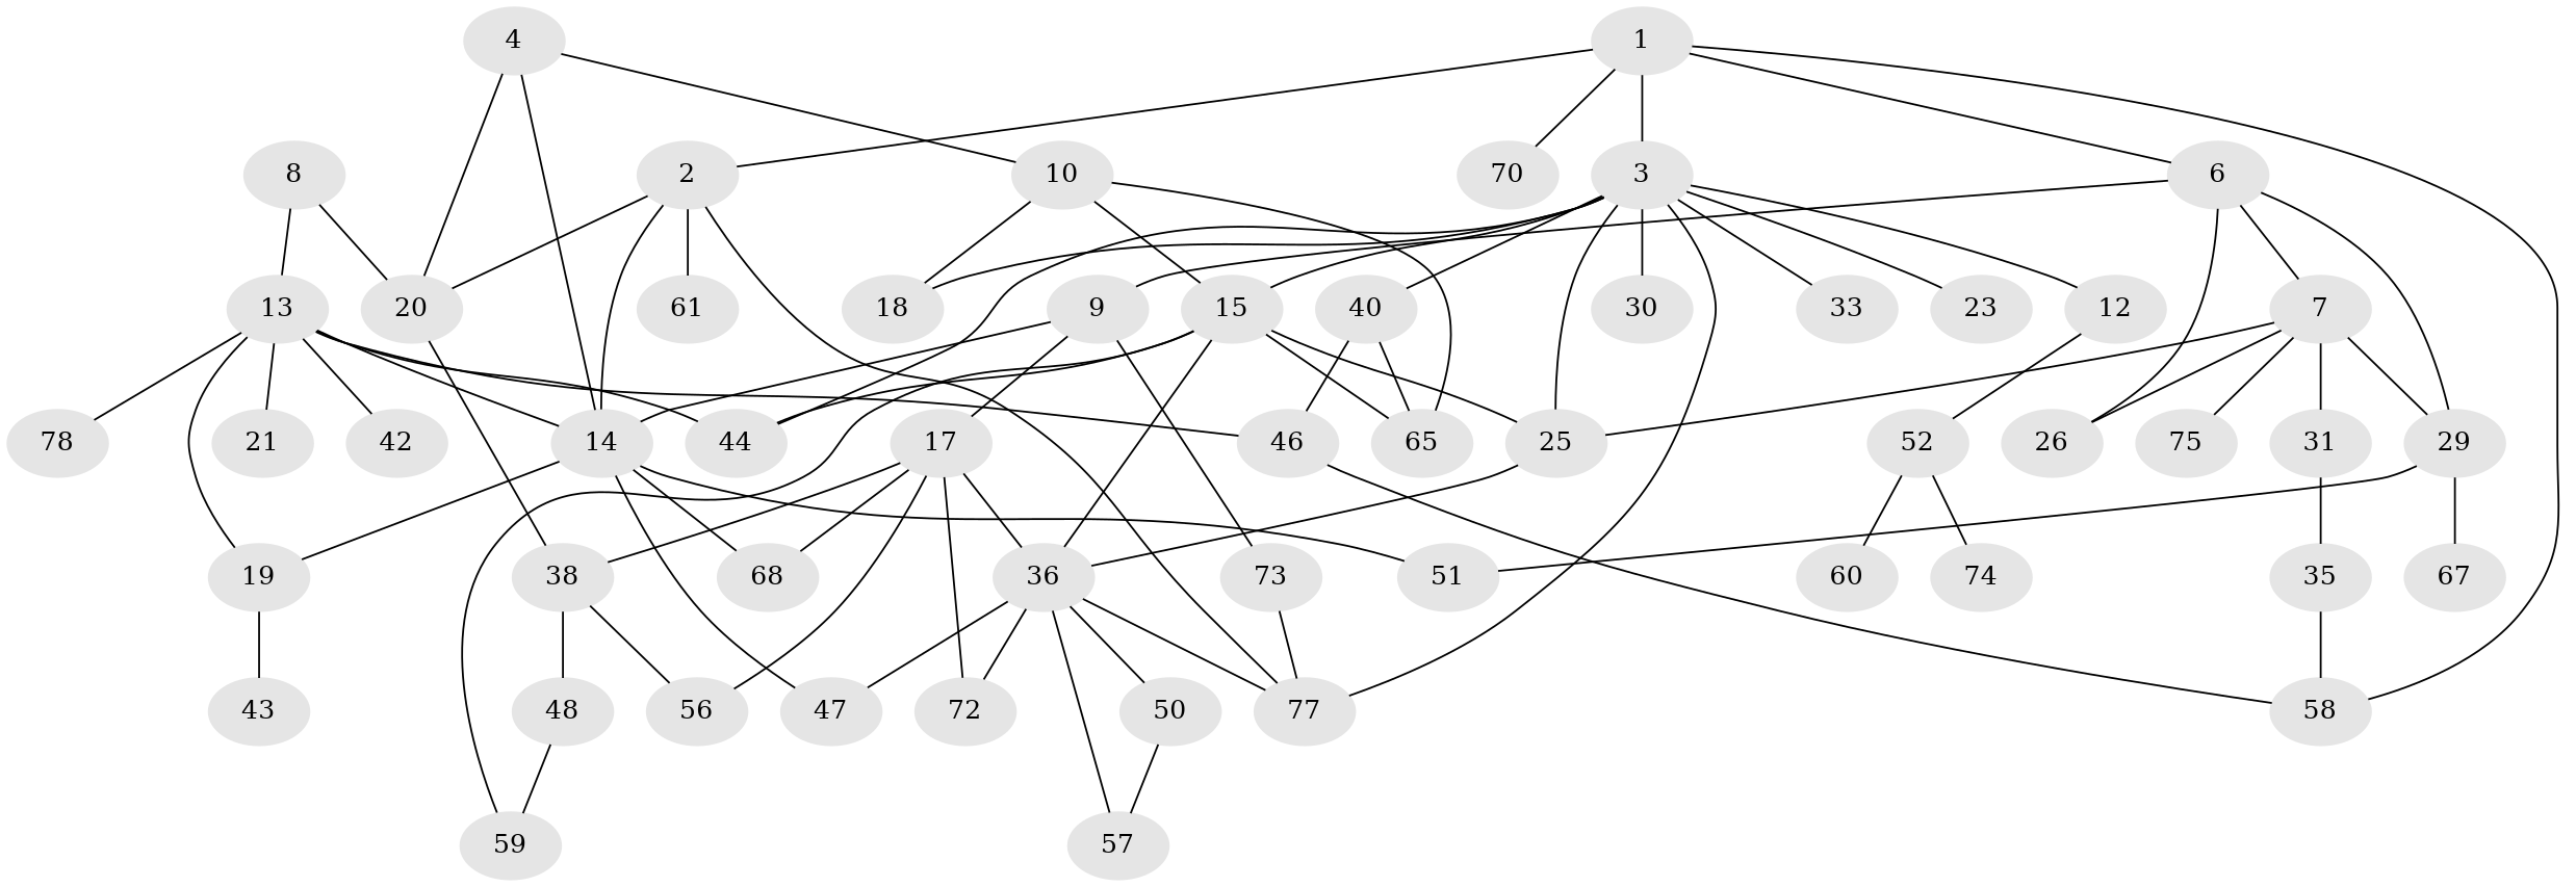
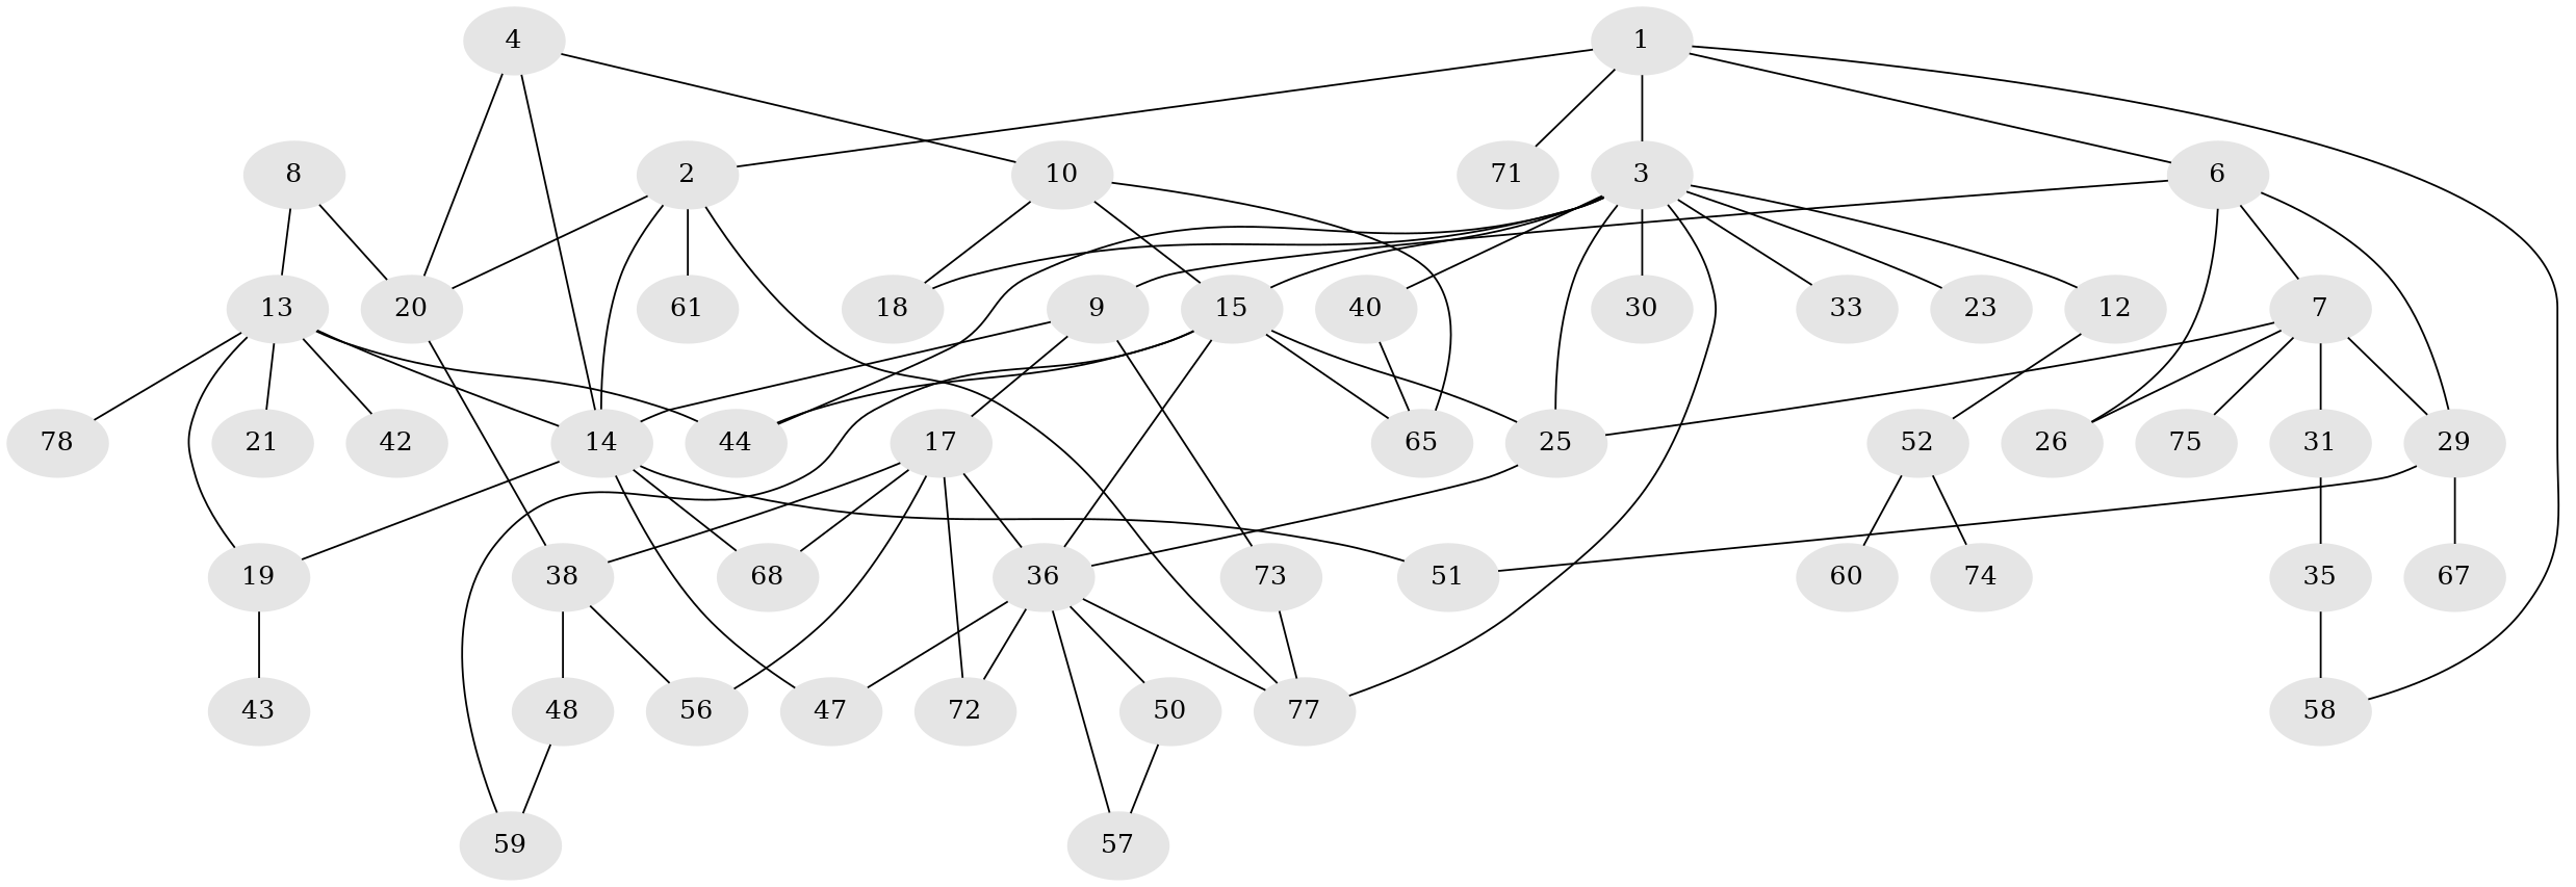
  graph {
    node [color=gray90 style=filled]
    1 [super="+24"]
    2 [super="+5"]
    3 [super="+11"]
    6
    58 [super="+62"]
-   71 [label=70]
+   71
    14 [super="+22"]
    61
    77
    20
    12 [super="+45"]
    15 [super="+37"]
    18
    23
    25 [super="+66"]
    30
    33
    40
    44 [super="+76"]
    7 [super="+16"]
    9 [super="+34"]
    26
    29 [super="+49"]
    4 [super="+63"]
    10 [super="+41"]
    19 [super="+32"]
    47 [super="+70"]
    51
    68
    52 [super="+55"]
    65
    36 [super="+64"]
    59 [super="+69"]
-   46
    17 [super="+28"]
    38 [super="+53"]
    56
    72
    31
    75
    8
    13 [super="+39"]
    73
    67
    35
    21 [super="+27"]
    42 [super="+54"]
    78
    60
    74
    43
    50
    57
    48
    1 -- 2
    1 -- 3
    1 -- 6
    1 -- 58
    1 -- 71
    2 -- 14
    2 -- 61
    2 -- 77
    2 -- 20
    3 -- 77
    3 -- 12
    3 -- 15
    3 -- 18
    3 -- 23
    3 -- 25
    3 -- 30
    3 -- 33
    3 -- 40
    3 -- 44
    6 -- 7
    6 -- 9
    6 -- 26
    6 -- 29
    14 -- 19
    14 -- 47
    14 -- 51
    14 -- 68
    20 -- 38
    12 -- 52
    15 -- 25
    15 -- 44
    15 -- 65
    15 -- 36
    15 -- 59
    25 -- 36
    40 -- 65
-   40 -- 46
    7 -- 25
    7 -- 26
    7 -- 29
    7 -- 31
    7 -- 75
    9 -- 14
    9 -- 17 [weight=2]
    9 -- 73
    29 -- 51
    29 -- 67
    4 -- 14
    4 -- 20
    4 -- 10
    10 -- 15
    10 -- 18
    10 -- 65
    19 -- 43
    52 -- 60
    52 -- 74 [weight=2]
    36 -- 77
    36 -- 47
    36 -- 72
    36 -- 50
    36 -- 57
-   46 -- 58
    17 -- 68
    17 -- 36
    17 -- 38
    17 -- 56
    17 -- 72
    38 -- 56
    38 -- 48
    31 -- 35
    8 -- 20
    8 -- 13
    13 -- 14
    13 -- 44
    13 -- 19
-   13 -- 46
    13 -- 21
    13 -- 42
    13 -- 78
    73 -- 77
    35 -- 58
    50 -- 57
    48 -- 59
  }
